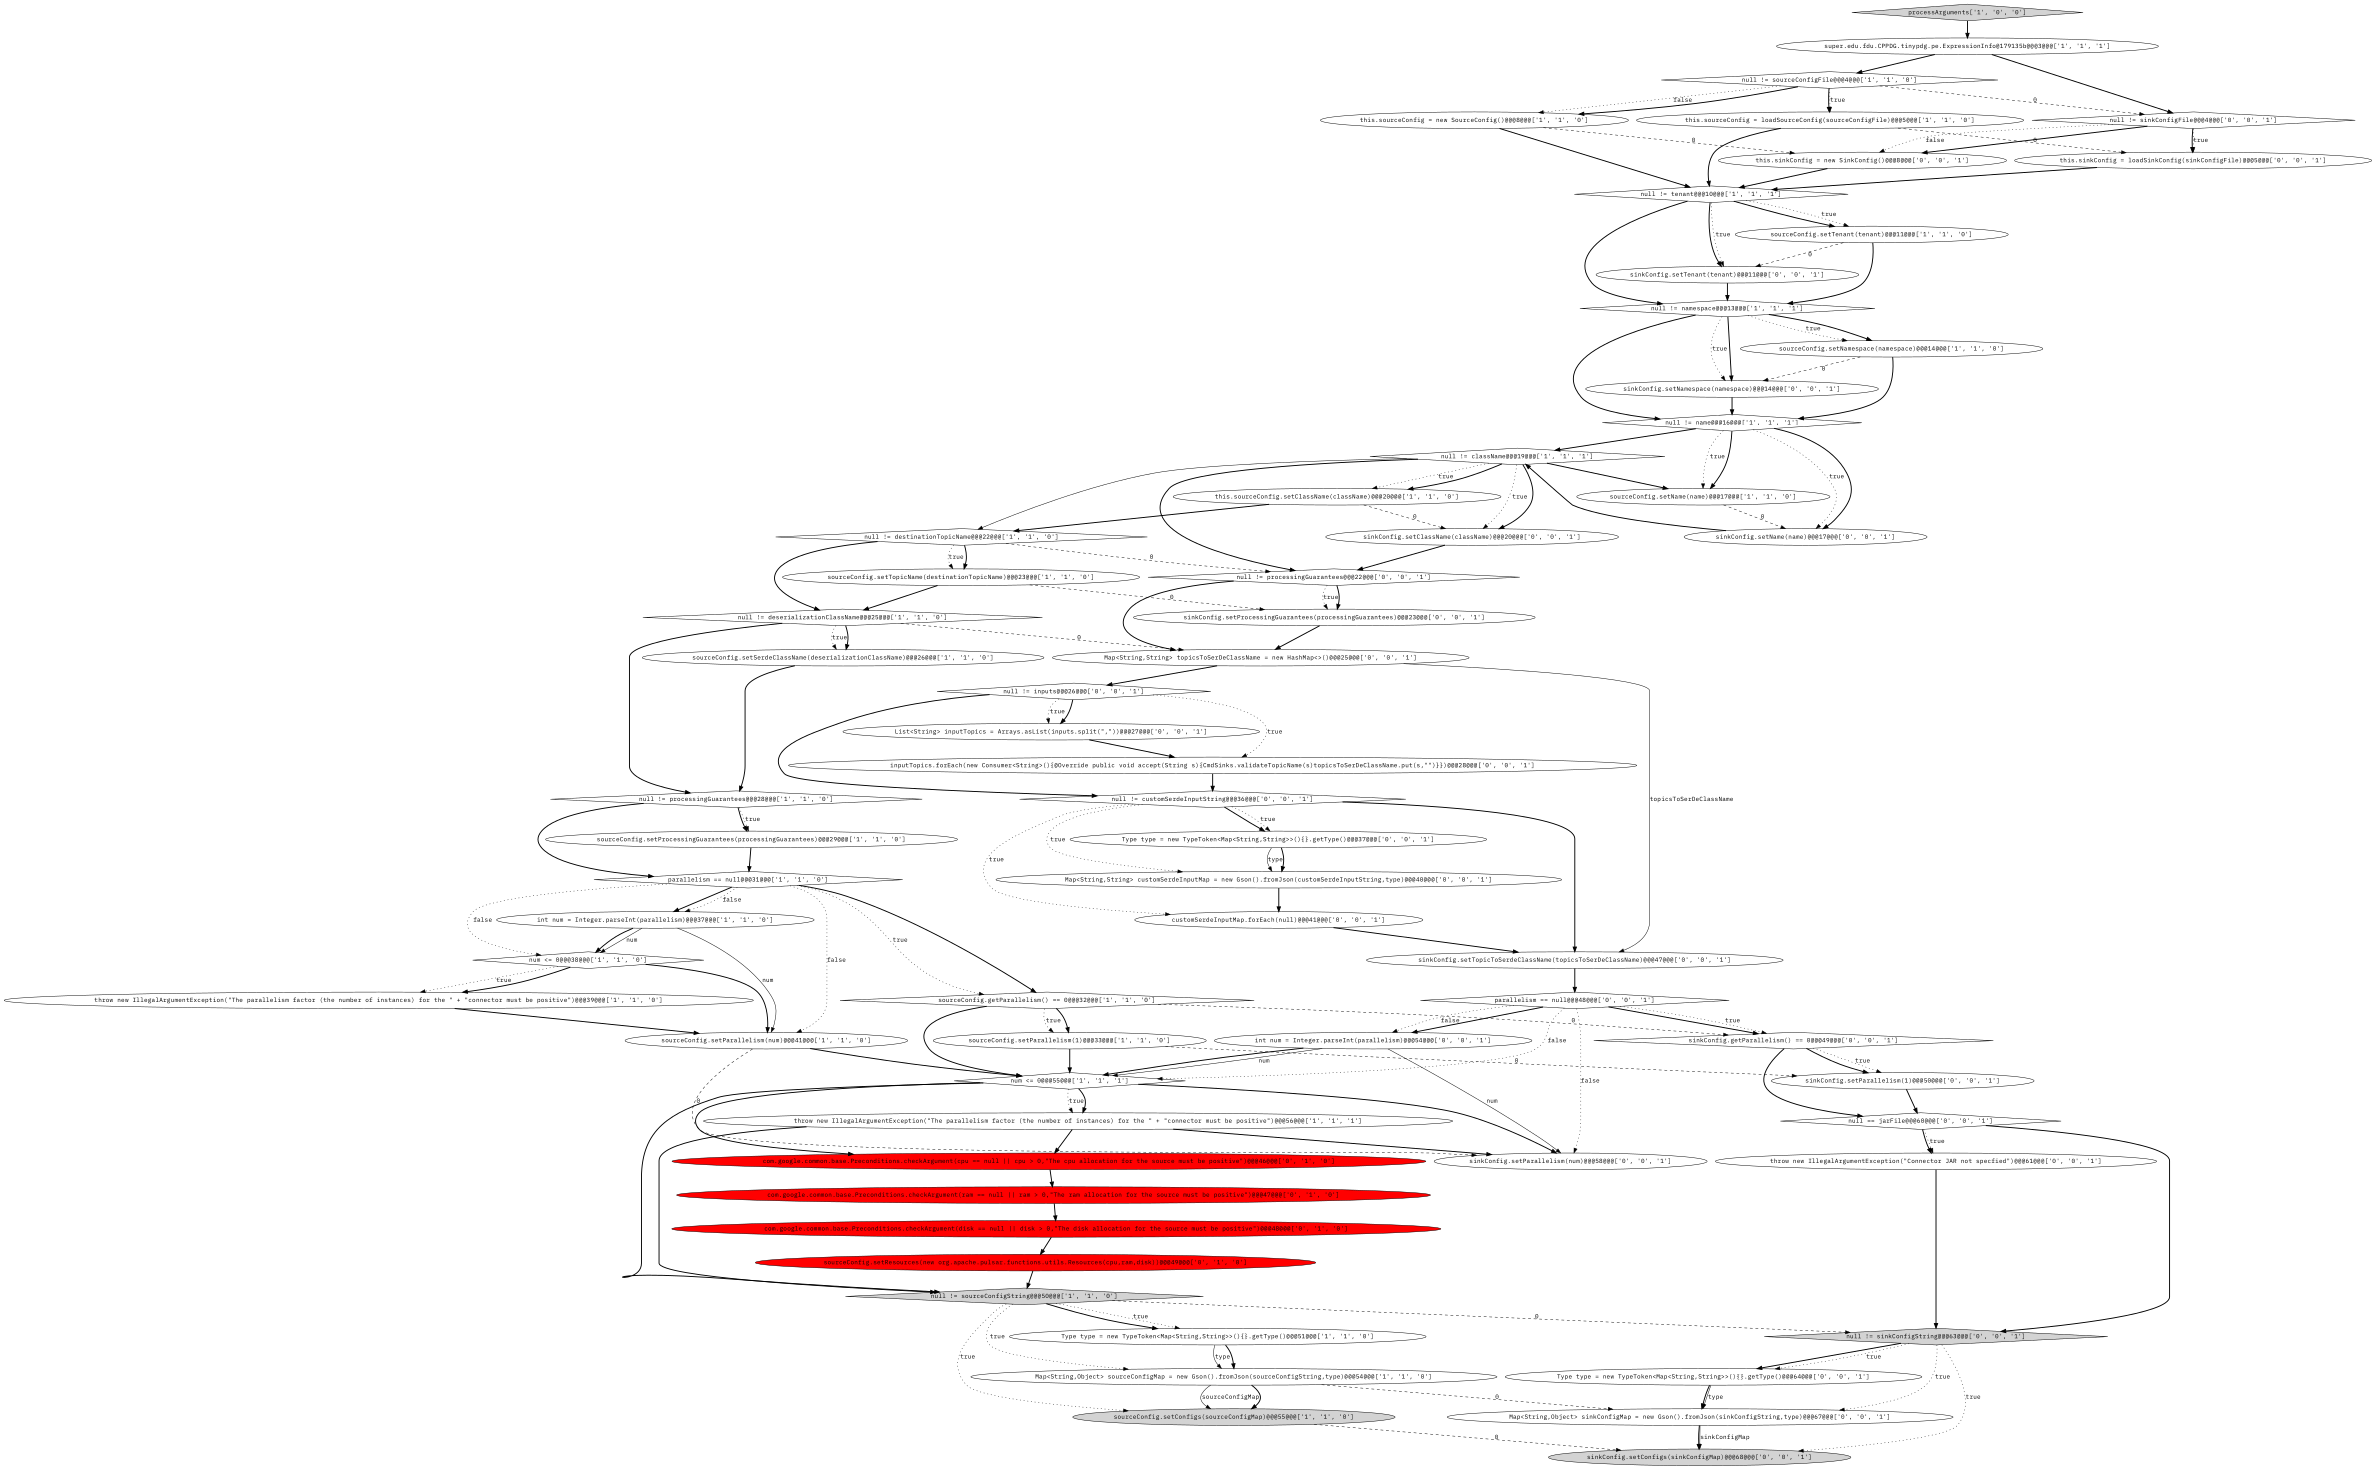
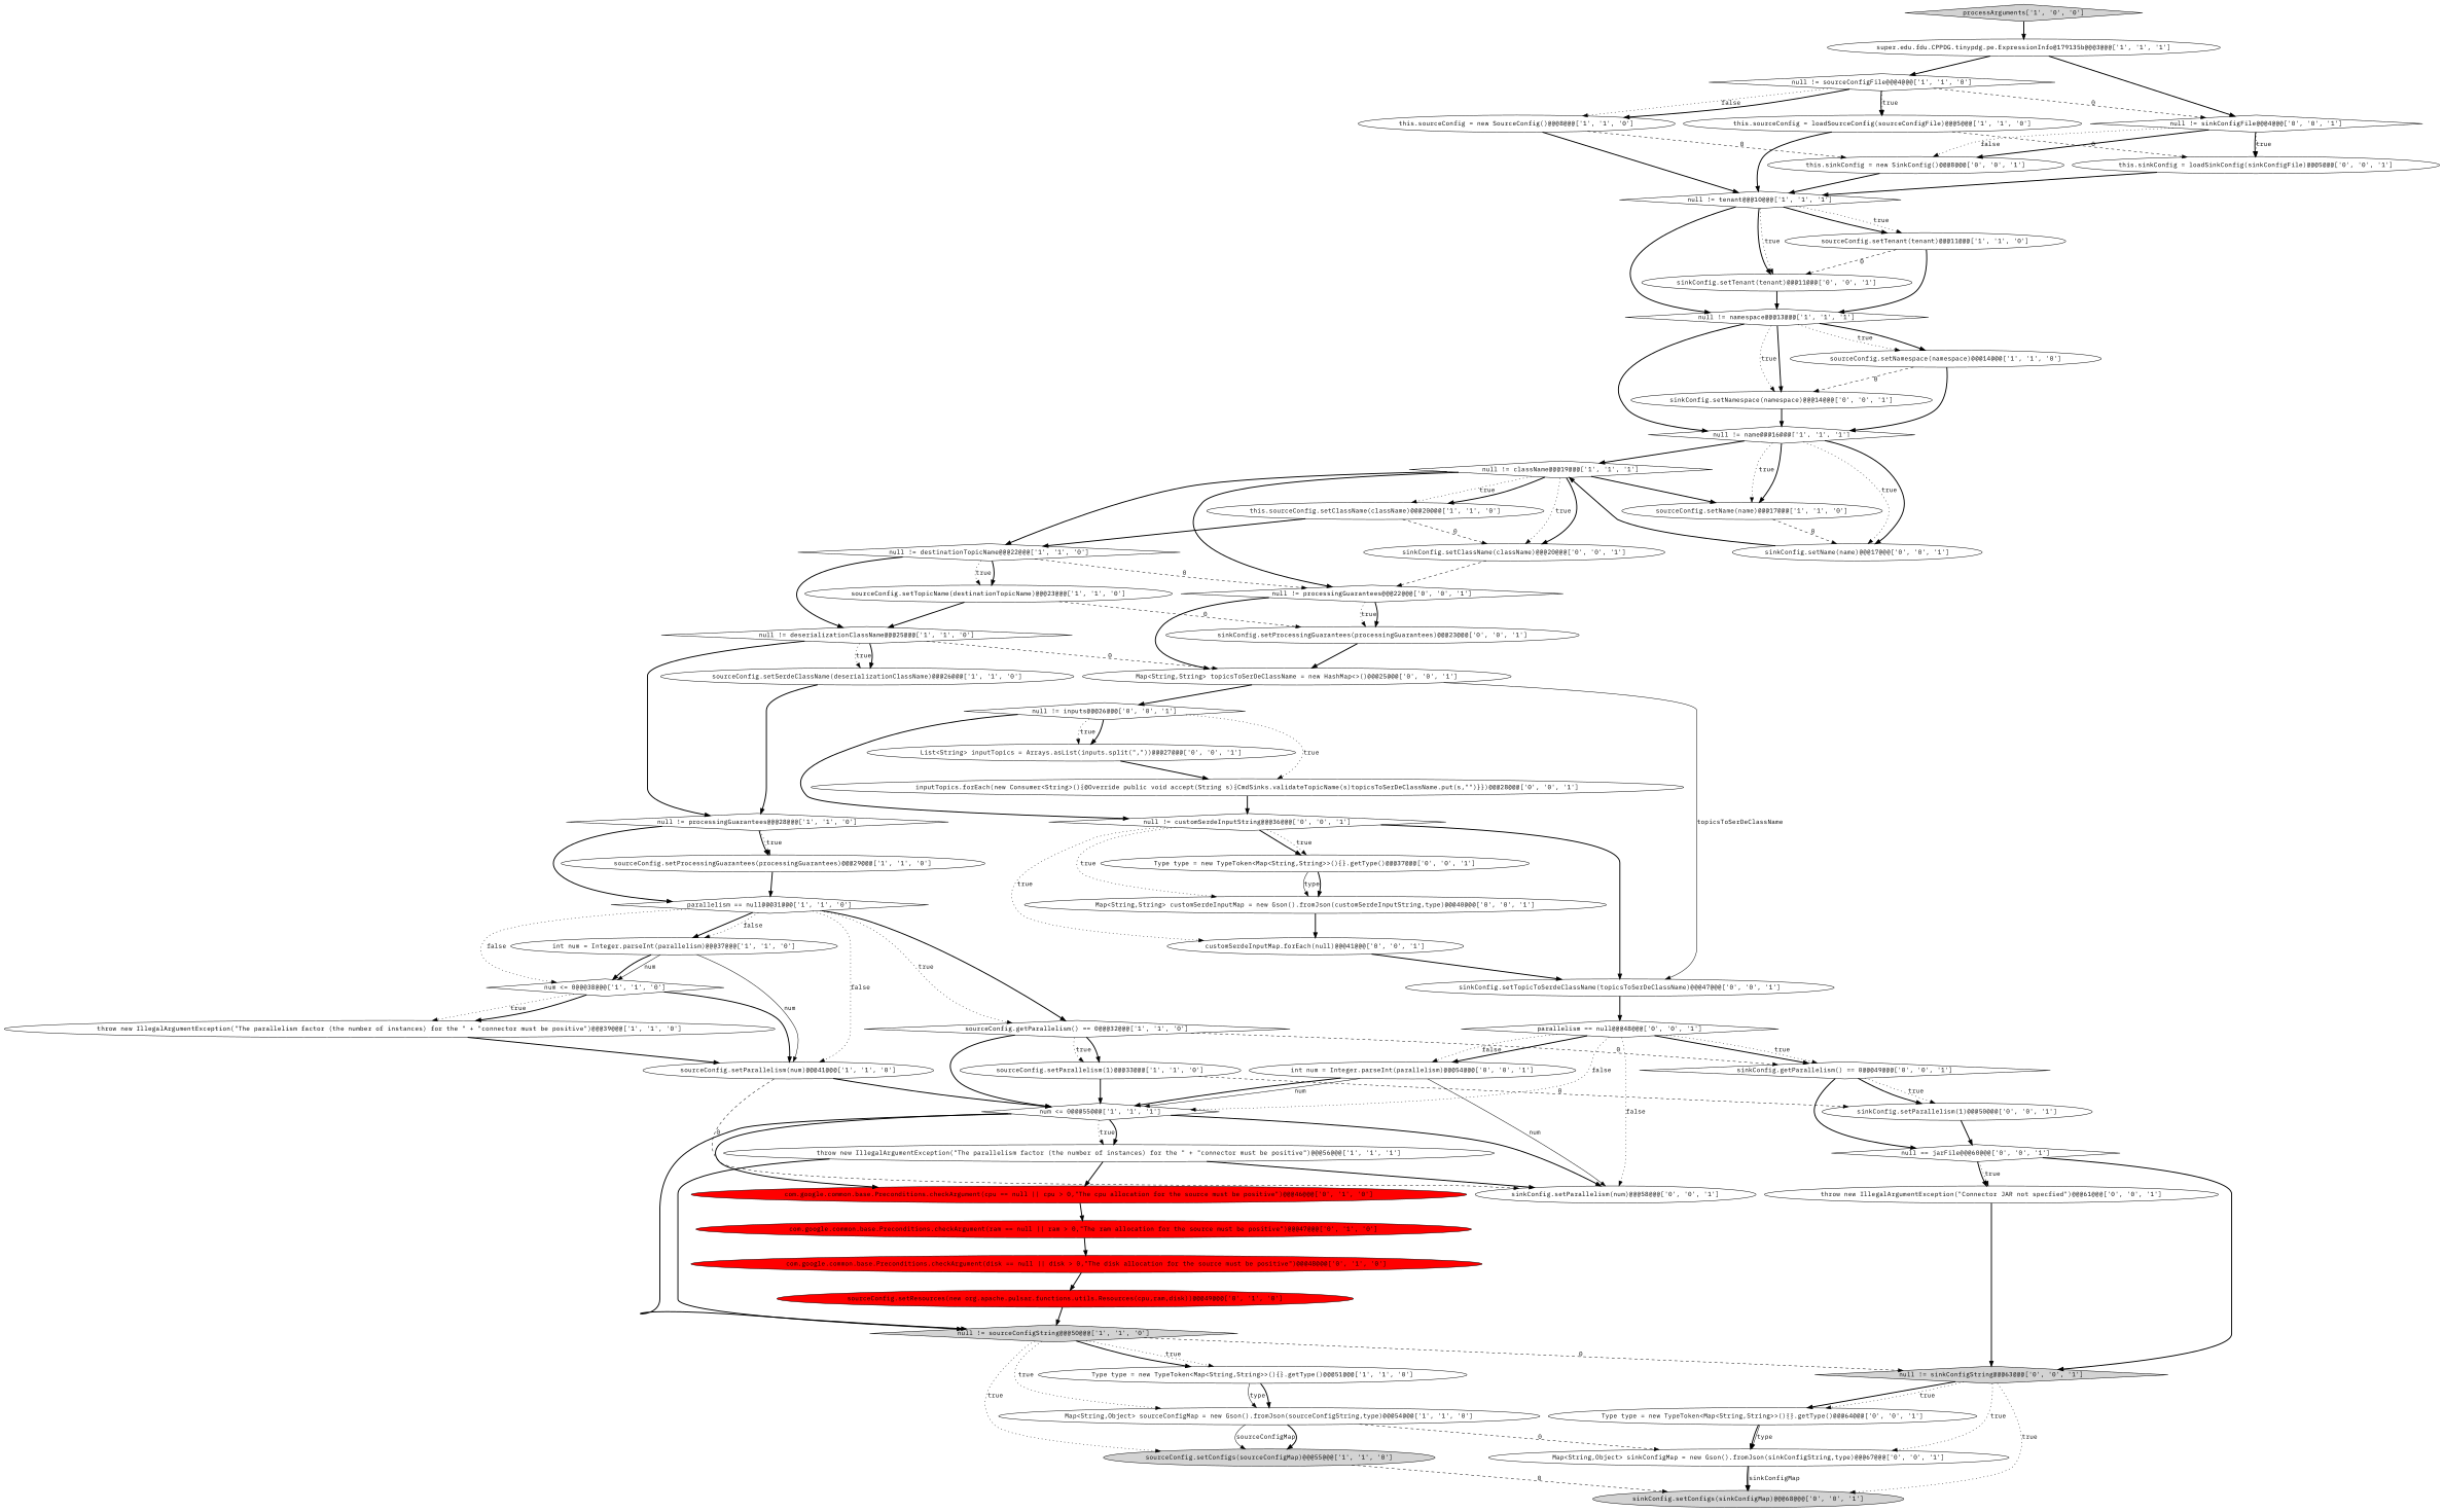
  digraph {
    fontname="IBM Plex Mono"
    node [fillcolor=white fontname="IBM Plex Mono" shape=ellipse style=filled]
    edge [fontname="IBM Plex Mono" style=bold]
    n1 [label="null != sourceConfigFile@@@4@@@['1', '1', '0']" shape=diamond]
    n2 [label="null != sinkConfigFile@@@4@@@['0', '0', '1']" shape=diamond]
    n3 [label="this.sourceConfig = loadSourceConfig(sourceConfigFile)@@@5@@@['1', '1', '0']"]
    n4 [label="this.sourceConfig = new SourceConfig()@@@8@@@['1', '1', '0']"]
    n5 [label="this.sinkConfig = new SinkConfig()@@@8@@@['0', '0', '1']"]
    n6 [label="this.sinkConfig = loadSinkConfig(sinkConfigFile)@@@5@@@['0', '0', '1']"]
    n7 [label="null != tenant@@@10@@@['1', '1', '1']" shape=diamond]
    n8 [label="sinkConfig.setTopicToSerdeClassName(topicsToSerDeClassName)@@@47@@@['0', '0', '1']"]
    n9 [label="parallelism == null@@@48@@@['0', '0', '1']" shape=diamond]
    n10 [label="sinkConfig.getParallelism() == 0@@@49@@@['0', '0', '1']" shape=diamond]
    n11 [label="num <= 0@@@55@@@['1', '1', '1']" shape=diamond]
    n12 [label="sinkConfig.setParallelism(num)@@@58@@@['0', '0', '1']"]
    n13 [label="int num = Integer.parseInt(parallelism)@@@54@@@['0', '0', '1']"]
    n14 [label="this.sourceConfig.setClassName(className)@@@20@@@['1', '1', '0']"]
    n15 [label="sinkConfig.setClassName(className)@@@20@@@['0', '0', '1']"]
    n16 [label="null != destinationTopicName@@@22@@@['1', '1', '0']" shape=diamond]
    n17 [label="null != processingGuarantees@@@22@@@['0', '0', '1']" shape=diamond]
    n18 [label="sourceConfig.setTopicName(destinationTopicName)@@@23@@@['1', '1', '0']"]
    n19 [label="null != deserializationClassName@@@25@@@['1', '1', '0']" shape=diamond]
    n20 [label="null != inputs@@@26@@@['0', '0', '1']" shape=diamond]
    n21 [label="inputTopics.forEach(new Consumer<String>(){@Override public void accept(String s){CmdSinks.validateTopicName(s)topicsToSerDeClassName.put(s,\"\")}})@@@28@@@['0', '0', '1']"]
    n22 [label="null != customSerdeInputString@@@36@@@['0', '0', '1']" shape=diamond]
    n23 [label="List<String> inputTopics = Arrays.asList(inputs.split(\",\"))@@@27@@@['0', '0', '1']"]
    n24 [label="customSerdeInputMap.forEach(null)@@@41@@@['0', '0', '1']"]
    n25 [label="Map<String,String> customSerdeInputMap = new Gson().fromJson(customSerdeInputString,type)@@@40@@@['0', '0', '1']"]
    n26 [label="Type type = new TypeToken<Map<String,String>>(){}.getType()@@@37@@@['0', '0', '1']"]
    n27 [fillcolor=lightgray label="sinkConfig.setConfigs(sinkConfigMap)@@@68@@@['0', '0', '1']"]
    n28 [label="Type type = new TypeToken<Map<String,String>>(){}.getType()@@@64@@@['0', '0', '1']"]
    n29 [label="Map<String,Object> sinkConfigMap = new Gson().fromJson(sinkConfigString,type)@@@67@@@['0', '0', '1']"]
    n30 [label="sinkConfig.setProcessingGuarantees(processingGuarantees)@@@23@@@['0', '0', '1']"]
    n31 [label="Map<String,String> topicsToSerDeClassName = new HashMap<>()@@@25@@@['0', '0', '1']"]
    n32 [label="super.edu.fdu.CPPDG.tinypdg.pe.ExpressionInfo@179135b@@@3@@@['1', '1', '1']"]
    n33 [label="num <= 0@@@38@@@['1', '1', '0']" shape=diamond]
    n34 [label="throw new IllegalArgumentException(\"The parallelism factor (the number of instances) for the \" + \"connector must be positive\")@@@39@@@['1', '1', '0']"]
    n35 [label="sourceConfig.setParallelism(num)@@@41@@@['1', '1', '0']"]
    n36 [label="null != className@@@19@@@['1', '1', '1']" shape=diamond]
    n37 [label="sourceConfig.setName(name)@@@17@@@['1', '1', '0']"]
    n38 [label="null == jarFile@@@60@@@['0', '0', '1']" shape=diamond]
    n39 [fillcolor=lightgray label="null != sinkConfigString@@@63@@@['0', '0', '1']" shape=diamond]
    n40 [label="throw new IllegalArgumentException(\"Connector JAR not specfied\")@@@61@@@['0', '0', '1']"]
    n41 [label="null != processingGuarantees@@@28@@@['1', '1', '0']" shape=diamond]
    n42 [label="sourceConfig.setSerdeClassName(deserializationClassName)@@@26@@@['1', '1', '0']"]
    n43 [label="sourceConfig.getParallelism() == 0@@@32@@@['1', '1', '0']" shape=diamond]
    n44 [label="sourceConfig.setParallelism(1)@@@33@@@['1', '1', '0']"]
    n45 [label="sinkConfig.setParallelism(1)@@@50@@@['0', '0', '1']"]
    n46 [fillcolor=lightgray label="null != sourceConfigString@@@50@@@['1', '1', '0']" shape=diamond]
    n47 [label="throw new IllegalArgumentException(\"The parallelism factor (the number of instances) for the \" + \"connector must be positive\")@@@56@@@['1', '1', '1']"]
    n48 [fillcolor=red label="com.google.common.base.Preconditions.checkArgument(cpu == null || cpu > 0,\"The cpu allocation for the source must be positive\")@@@46@@@['0', '1', '0']"]
    n49 [label="sourceConfig.setProcessingGuarantees(processingGuarantees)@@@29@@@['1', '1', '0']"]
    n50 [label="parallelism == null@@@31@@@['1', '1', '0']" shape=diamond]
    n51 [label="int num = Integer.parseInt(parallelism)@@@37@@@['1', '1', '0']"]
    n52 [fillcolor=red label="sourceConfig.setResources(new org.apache.pulsar.functions.utils.Resources(cpu,ram,disk))@@@49@@@['0', '1', '0']"]
    n53 [fillcolor=lightgray label="sourceConfig.setConfigs(sourceConfigMap)@@@55@@@['1', '1', '0']"]
    n54 [label="Map<String,Object> sourceConfigMap = new Gson().fromJson(sourceConfigString,type)@@@54@@@['1', '1', '0']"]
    n55 [label="Type type = new TypeToken<Map<String,String>>(){}.getType()@@@51@@@['1', '1', '0']"]
    n56 [label="null != namespace@@@13@@@['1', '1', '1']" shape=diamond]
    n57 [label="sinkConfig.setNamespace(namespace)@@@14@@@['0', '0', '1']"]
    n58 [label="sourceConfig.setNamespace(namespace)@@@14@@@['1', '1', '0']"]
    n59 [label="null != name@@@16@@@['1', '1', '1']" shape=diamond]
    n60 [label="sinkConfig.setName(name)@@@17@@@['0', '0', '1']"]
    n61 [fillcolor=red label="com.google.common.base.Preconditions.checkArgument(ram == null || ram > 0,\"The ram allocation for the source must be positive\")@@@47@@@['0', '1', '0']"]
    n62 [fillcolor=red label="com.google.common.base.Preconditions.checkArgument(disk == null || disk > 0,\"The disk allocation for the source must be positive\")@@@48@@@['0', '1', '0']"]
    n63 [label="sinkConfig.setTenant(tenant)@@@11@@@['0', '0', '1']"]
    n64 [label="sourceConfig.setTenant(tenant)@@@11@@@['1', '1', '0']"]
    n65 [fillcolor=lightgray label="processArguments['1', '0', '0']" shape=diamond]
    n1 -> n2 [label=0 style=dashed]
    n1 -> n3 [label=true style=dotted]
    n1 -> n3
    n1 -> n4 [label=false style=dotted]
    n1 -> n4
    n2 -> n5 [label=false style=dotted]
    n2 -> n5
    n2 -> n6 [label=true style=dotted]
    n2 -> n6
    n3 -> n6 [label=0 style=dashed]
    n3 -> n7
    n4 -> n5 [label=0 style=dashed]
    n4 -> n7
    n5 -> n7
    n6 -> n7
    n7 -> n56
    n7 -> n63 [label=true style=dotted]
    n7 -> n63
    n7 -> n64 [label=true style=dotted]
    n7 -> n64
    n8 -> n9
    n9 -> n10
    n9 -> n10 [label=true style=dotted]
    n9 -> n11 [label=false style=dotted]
    n9 -> n12 [label=false style=dotted]
    n9 -> n13
    n9 -> n13 [label=false style=dotted]
    n10 -> n38
    n10 -> n45 [label=true style=dotted]
    n10 -> n45
    n11 -> n12
    n11 -> n46
    n11 -> n47 [label=true style=dotted]
    n11 -> n47
    n11 -> n48
    n13 -> n11
    n13 -> n11 [label=num style=solid]
    n13 -> n12 [label=num style=solid]
    n14 -> n15 [label=0 style=dashed]
    n14 -> n16
-   n15 -> n17
+   n15 -> n17 [style=dashed]
    n16 -> n17 [label=0 style=dashed]
    n16 -> n18
    n16 -> n18 [label=true style=dotted]
    n16 -> n19
    n17 -> n30 [label=true style=dotted]
    n17 -> n30
    n17 -> n31
    n18 -> n19
    n18 -> n30 [label=0 style=dashed]
    n19 -> n31 [label=0 style=dashed]
    n19 -> n41
    n19 -> n42 [label=true style=dotted]
    n19 -> n42
    n20 -> n21 [label=true style=dotted]
    n20 -> n22
    n20 -> n23
    n20 -> n23 [label=true style=dotted]
    n21 -> n22
    n22 -> n8
    n22 -> n24 [label=true style=dotted]
    n22 -> n25 [label=true style=dotted]
    n22 -> n26
    n22 -> n26 [label=true style=dotted]
    n23 -> n21
    n24 -> n8
    n25 -> n24
    n26 -> n25 [label=type style=solid]
    n26 -> n25
    n28 -> n29
    n28 -> n29 [label=type style=solid]
    n29 -> n27
    n29 -> n27 [label=sinkConfigMap style=solid]
    n30 -> n31
    n31 -> n8 [label=topicsToSerDeClassName style=solid]
    n31 -> n20
    n32 -> n1
    n32 -> n2
    n33 -> n34 [label=true style=dotted]
    n33 -> n34
    n33 -> n35
    n34 -> n35
    n35 -> n11
    n35 -> n12 [label=0 style=dashed]
    n36 -> n14 [label=true style=dotted]
    n36 -> n14
    n36 -> n15 [label=true style=dotted]
    n36 -> n15
-   n36 -> n16 [style=solid]
+   n36 -> n16
    n36 -> n17
    n36 -> n37
    n37 -> n60 [label=0 style=dashed]
    n38 -> n39
    n38 -> n40 [label=true style=dotted]
    n38 -> n40
    n39 -> n27 [label=true style=dotted]
    n39 -> n28
    n39 -> n28 [label=true style=dotted]
    n39 -> n29 [label=true style=dotted]
    n40 -> n39
    n41 -> n49 [label=true style=dotted]
    n41 -> n49
    n41 -> n50
    n42 -> n41
    n43 -> n10 [label=0 style=dashed]
    n43 -> n11
    n43 -> n44
    n43 -> n44 [label=true style=dotted]
    n44 -> n11
    n44 -> n45 [label=0 style=dashed]
    n45 -> n38
    n46 -> n39 [label=0 style=dashed]
    n46 -> n53 [label=true style=dotted]
    n46 -> n54 [label=true style=dotted]
    n46 -> n55 [label=true style=dotted]
    n46 -> n55
    n47 -> n12
    n47 -> n46
    n47 -> n48
    n48 -> n61
    n49 -> n50
    n50 -> n33 [label=false style=dotted]
    n50 -> n35 [label=false style=dotted]
    n50 -> n43 [label=true style=dotted]
    n50 -> n43
    n50 -> n51
    n50 -> n51 [label=false style=dotted]
    n51 -> n33 [label=num style=solid]
    n51 -> n33
    n51 -> n35 [label=num style=solid]
    n52 -> n46
    n53 -> n27 [label=0 style=dashed]
    n54 -> n29 [label=0 style=dashed]
    n54 -> n53 [label=sourceConfigMap style=solid]
    n54 -> n53
    n55 -> n54 [label=type style=solid]
    n55 -> n54
    n56 -> n57
    n56 -> n57 [label=true style=dotted]
    n56 -> n58
    n56 -> n58 [label=true style=dotted]
    n56 -> n59
    n57 -> n59
    n58 -> n57 [label=0 style=dashed]
    n58 -> n59
    n59 -> n36
    n59 -> n37 [label=true style=dotted]
    n59 -> n37
    n59 -> n60 [label=true style=dotted]
    n59 -> n60
    n60 -> n36
    n61 -> n62
    n62 -> n52
    n63 -> n56
    n64 -> n56
    n64 -> n63 [label=0 style=dashed]
    n65 -> n32
  }
